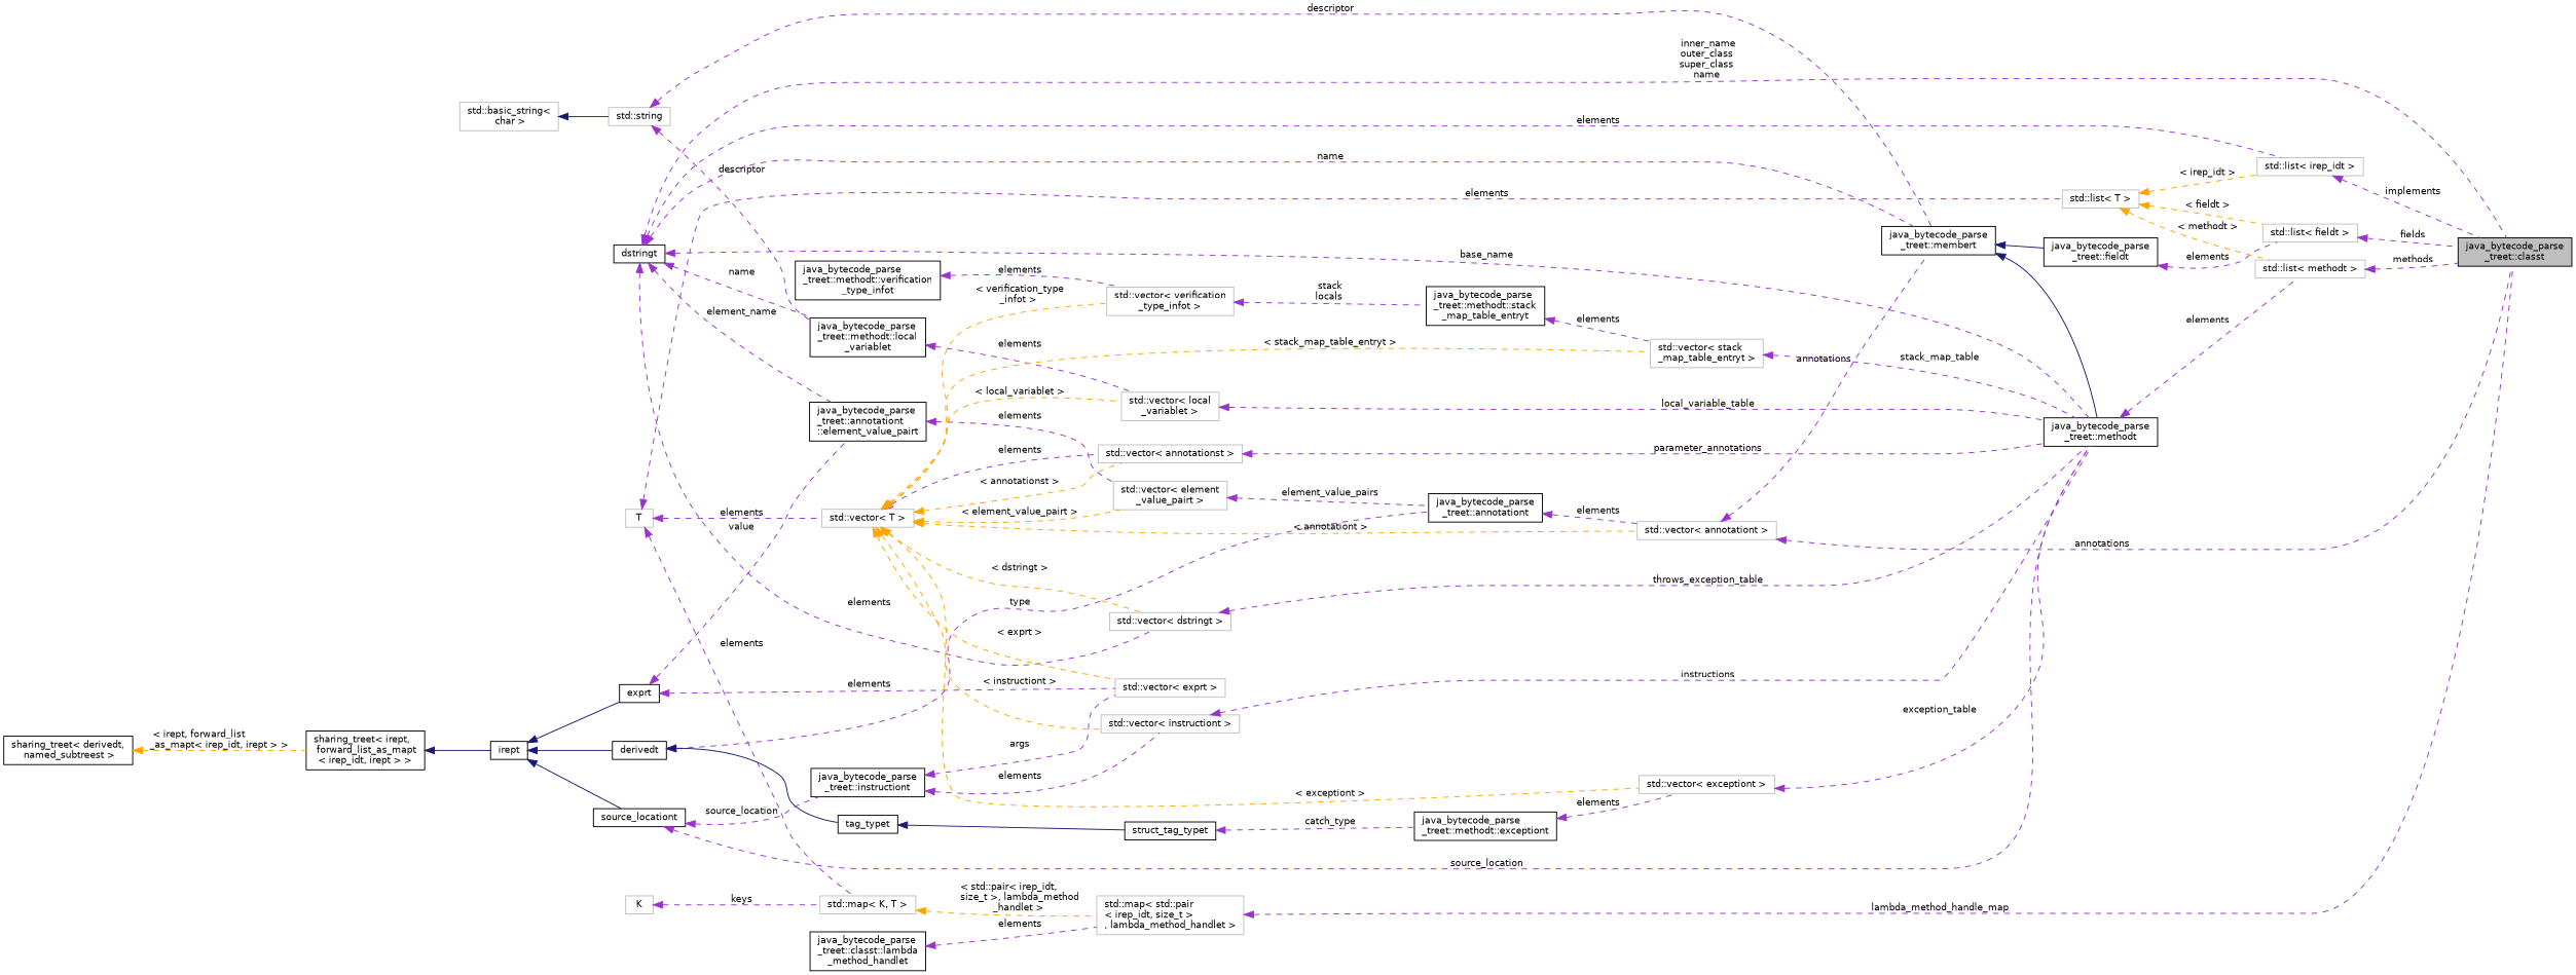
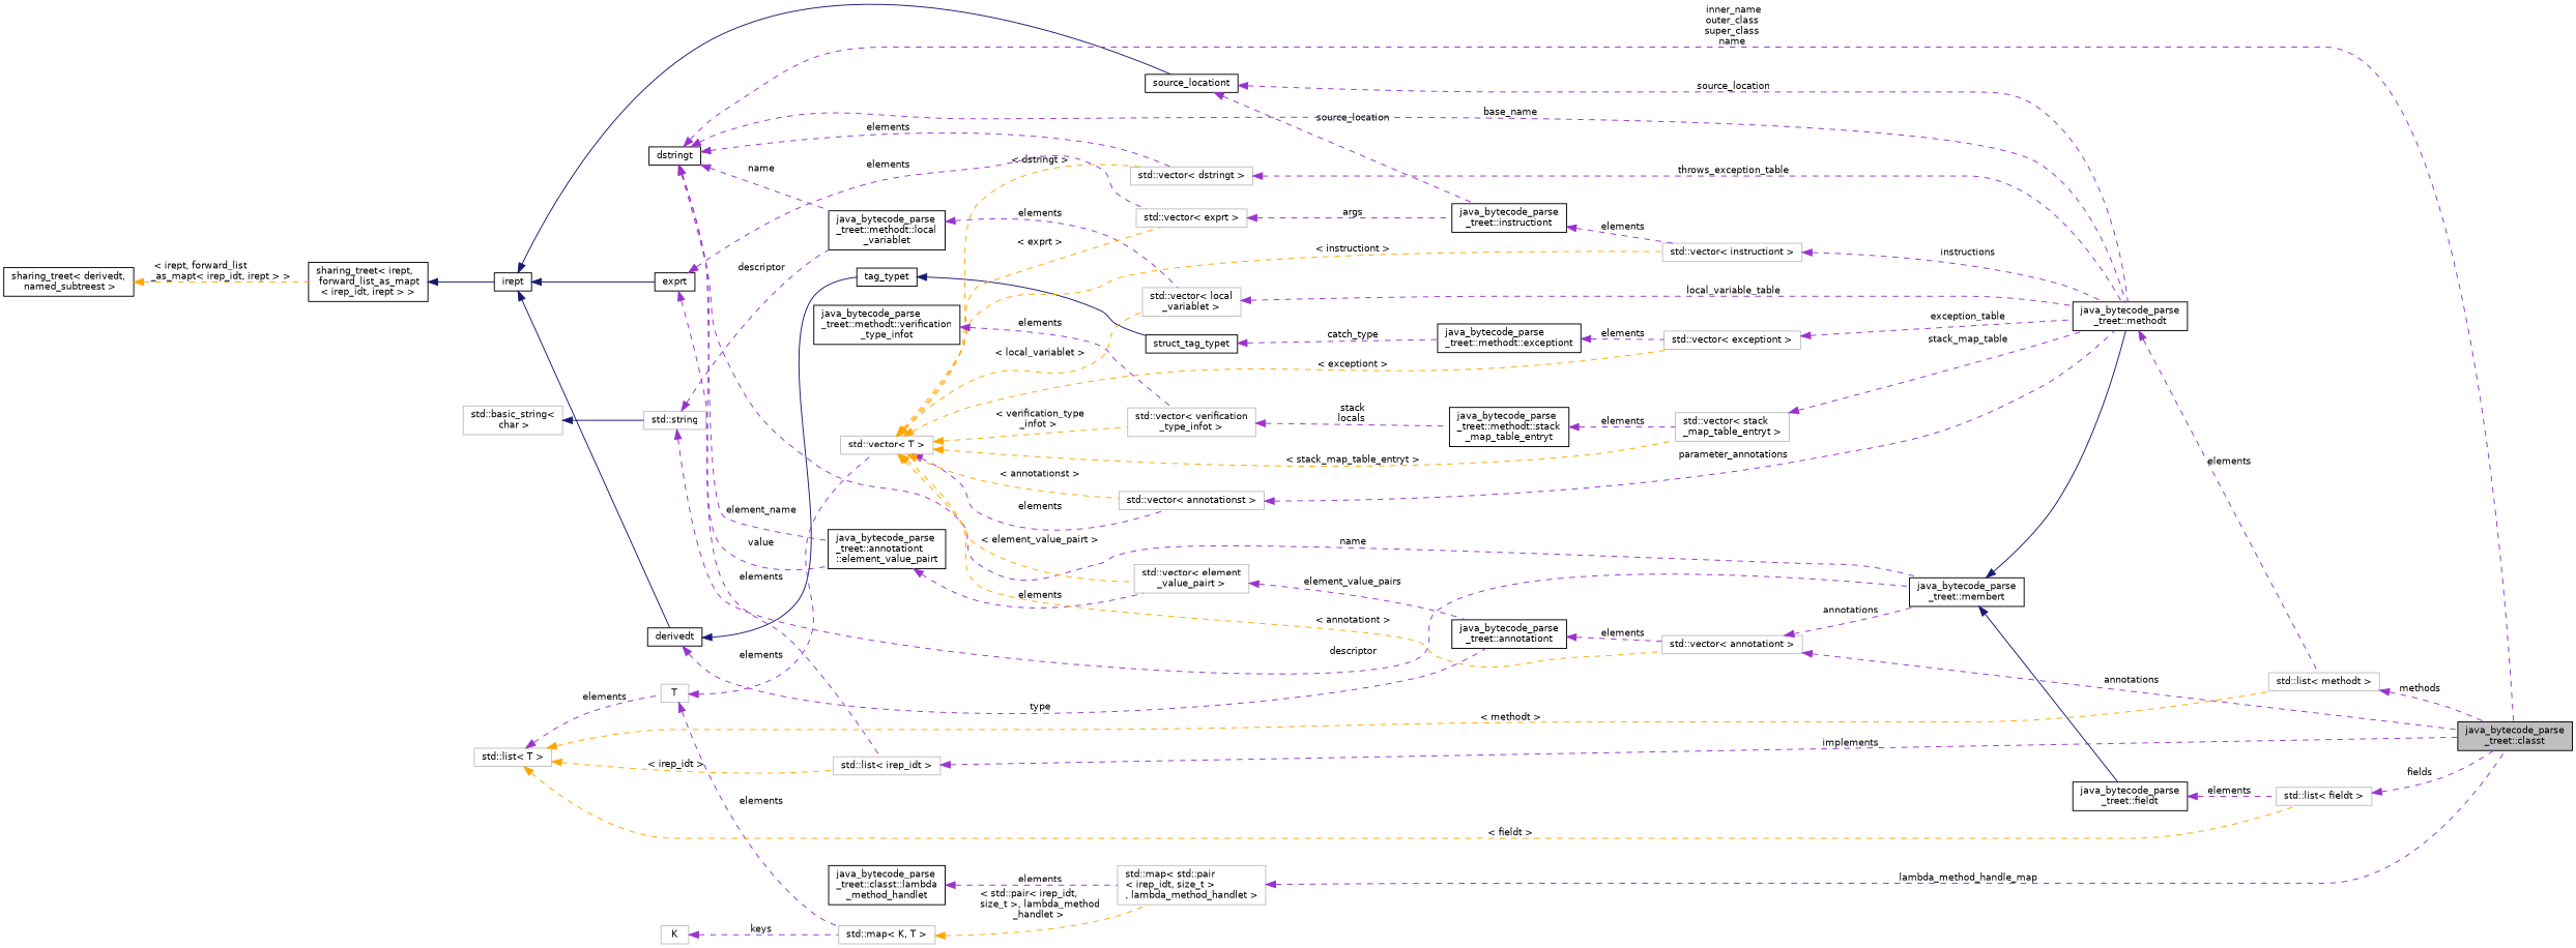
  digraph {
    rankdir=LR
    node [color=black fontname=Helvetica fontsize=10 shape=record]
    edge [color=darkorchid3 dir=back fontname=Helvetica fontsize=10 labelfontname=Helvetica labelfontsize=10 style=dashed]
    n1 [fillcolor=grey75 fontcolor=black height=0.2 label="java_bytecode_parse\l_treet::classt" style=filled width=0.4]
    n2 [color=grey75 height=0.2 label="std::vector\< annotationt \>" width=0.4]
    n3 [height=0.2 label="java_bytecode_parse\l_treet::membert" width=0.4]
    n4 [height=0.2 label="java_bytecode_parse\l_treet::methodt" width=0.4]
    n5 [height=0.2 label="java_bytecode_parse\l_treet::fieldt" width=0.4]
    n6 [height=0.2 label="java_bytecode_parse\l_treet::annotationt" width=0.4]
    n7 [height=0.2 label=derivedt width=0.4]
    n8 [height=0.2 label=tag_typet width=0.4]
    n9 [height=0.2 label=struct_tag_typet width=0.4]
    n10 [height=0.2 label=irept width=0.4]
    n11 [height=0.2 label=exprt width=0.4]
    n12 [height=0.2 label=source_locationt width=0.4]
    n13 [height=0.2 label="java_bytecode_parse\l_treet::annotationt\l::element_value_pairt" width=0.4]
    n14 [color=grey75 height=0.2 label="std::vector\< exprt \>" width=0.4]
    n15 [height=0.2 label="java_bytecode_parse\l_treet::instructiont" width=0.4]
    n16 [height=0.2 label="sharing_treet\< irept,\l forward_list_as_mapt\l\< irep_idt, irept \> \>" width=0.4]
    n17 [height=0.2 label="sharing_treet\< derivedt,\l named_subtreest \>" width=0.4]
    n18 [height=0.2 label=dstringt width=0.4]
    n19 [color=grey75 height=0.2 label="std::list\< irep_idt \>" width=0.4]
    n20 [height=0.2 label="java_bytecode_parse\l_treet::methodt::local\l_variablet" width=0.4]
    n21 [color=grey75 height=0.2 label="std::vector\< dstringt \>" width=0.4]
    n22 [color=grey75 height=0.2 label="std::vector\< element\l_value_pairt \>" width=0.4]
    n23 [color=grey75 height=0.2 label="std::list\< methodt \>" width=0.4]
    n24 [color=grey75 height=0.2 label="std::vector\< local\l_variablet \>" width=0.4]
    n25 [color=grey75 height=0.2 label="std::vector\< T \>" width=0.4]
    n26 [color=grey75 height=0.2 label="std::vector\< exceptiont \>" width=0.4]
    n27 [color=grey75 height=0.2 label="std::vector\< annotationst \>" width=0.4]
    n28 [color=grey75 height=0.2 label="std::vector\< stack\l_map_table_entryt \>" width=0.4]
    n29 [color=grey75 height=0.2 label="std::vector\< verification\l_type_infot \>" width=0.4]
    n30 [color=grey75 height=0.2 label="std::vector\< instructiont \>" width=0.4]
    n31 [height=0.2 label="java_bytecode_parse\l_treet::methodt::stack\l_map_table_entryt" width=0.4]
    n32 [color=grey75 height=0.2 label=T width=0.4]
    n33 [color=grey75 height=0.2 label="std::map\< K, T \>" width=0.4]
    n34 [color=grey75 height=0.2 label="std::list\< T \>" width=0.4]
    n35 [color=grey75 height=0.2 label="std::map\< std::pair\l\< irep_idt, size_t \>\l, lambda_method_handlet \>" width=0.4]
    n36 [color=grey75 height=0.2 label="std::list\< fieldt \>" width=0.4]
    n37 [height=0.2 label="java_bytecode_parse\l_treet::classt::lambda\l_method_handlet" width=0.4]
    n38 [color=grey75 height=0.2 label=K width=0.4]
    n39 [color=grey75 height=0.2 label="std::string" width=0.4]
    n40 [color=grey75 height=0.2 label="std::basic_string\<\l char \>" width=0.4]
    n41 [height=0.2 label="java_bytecode_parse\l_treet::methodt::exceptiont" width=0.4]
    n42 [height=0.2 label="java_bytecode_parse\l_treet::methodt::verification\l_type_infot" width=0.4]
    n2 -> n1 [label=" annotations"]
    n2 -> n3 [label=" annotations"]
    n3 -> n4 [color=midnightblue style=solid]
    n3 -> n5 [color=midnightblue style=solid]
    n4 -> n23 [label=" elements"]
    n5 -> n36 [label=" elements"]
    n6 -> n2 [label=" elements"]
    n7 -> n6 [label=" type"]
    n7 -> n8 [color=midnightblue style=solid]
    n8 -> n9 [color=midnightblue style=solid]
    n9 -> n41 [label=" catch_type"]
    n10 -> n7 [color=midnightblue style=solid]
    n10 -> n11 [color=midnightblue style=solid]
    n10 -> n12 [color=midnightblue style=solid]
    n11 -> n13 [label=" value"]
    n11 -> n14 [label=" elements"]
    n12 -> n4 [label=" source_location"]
    n12 -> n15 [label=" source_location"]
    n13 -> n22 [label=" elements"]
-   n15 -> n14 [label=" args"]
+   n14 -> n15 [label=" args"]
    n15 -> n30 [label=" elements"]
    n16 -> n10 [color=midnightblue style=solid]
    n17 -> n16 [color=orange label=" \< irept, forward_list\l_as_mapt\< irep_idt, irept \> \>"]
    n18 -> n1 [label=" inner_name\nouter_class\nsuper_class\nname"]
    n18 -> n3 [label=" name"]
    n18 -> n4 [label=" base_name"]
    n18 -> n13 [label=" element_name"]
    n18 -> n19 [label=" elements"]
    n18 -> n20 [label=" name"]
    n18 -> n21 [label=" elements"]
    n19 -> n1 [label=" implements"]
    n20 -> n24 [label=" elements"]
    n21 -> n4 [label=" throws_exception_table"]
    n22 -> n6 [label=" element_value_pairs"]
    n23 -> n1 [label=" methods"]
    n24 -> n4 [label=" local_variable_table"]
    n25 -> n2 [color=orange label=" \< annotationt \>"]
    n25 -> n14 [color=orange label=" \< exprt \>"]
    n25 -> n21 [color=orange label=" \< dstringt \>"]
    n25 -> n22 [color=orange label=" \< element_value_pairt \>"]
    n25 -> n24 [color=orange label=" \< local_variablet \>"]
    n25 -> n26 [color=orange label=" \< exceptiont \>"]
    n25 -> n27 [label=" elements"]
    n25 -> n27 [color=orange label=" \< annotationst \>"]
    n25 -> n28 [color=orange label=" \< stack_map_table_entryt \>"]
    n25 -> n29 [color=orange label=" \< verification_type\l_infot \>"]
    n25 -> n30 [color=orange label=" \< instructiont \>"]
    n26 -> n4 [label=" exception_table"]
    n27 -> n4 [label=" parameter_annotations"]
    n28 -> n4 [label=" stack_map_table"]
    n29 -> n31 [label=" stack\nlocals"]
    n30 -> n4 [label=" instructions"]
    n31 -> n28 [label=" elements"]
    n32 -> n25 [label=" elements"]
    n32 -> n33 [label=" elements"]
-   n32 -> n34 [label=" elements"]
+   n34 -> n32 [label=" elements"]
    n33 -> n35 [color=orange label=" \< std::pair\< irep_idt,\l size_t \>, lambda_method\l_handlet \>"]
    n34 -> n19 [color=orange label=" \< irep_idt \>"]
    n34 -> n23 [color=orange label=" \< methodt \>"]
    n34 -> n36 [color=orange label=" \< fieldt \>"]
    n35 -> n1 [label=" lambda_method_handle_map"]
    n36 -> n1 [label=" fields"]
    n37 -> n35 [label=" elements"]
    n38 -> n33 [label=" keys"]
    n39 -> n3 [label=" descriptor"]
    n39 -> n20 [label=" descriptor"]
    n40 -> n39 [color=midnightblue style=solid]
    n41 -> n26 [label=" elements"]
    n42 -> n29 [label=" elements"]
  }
